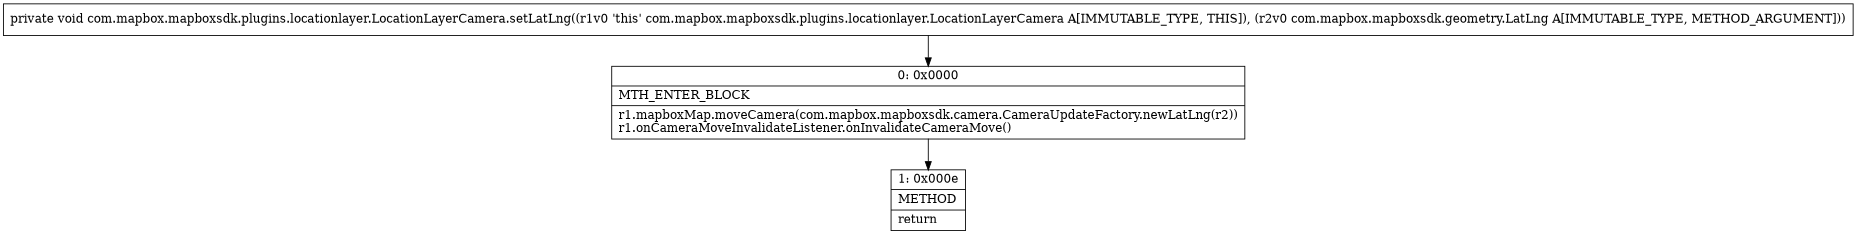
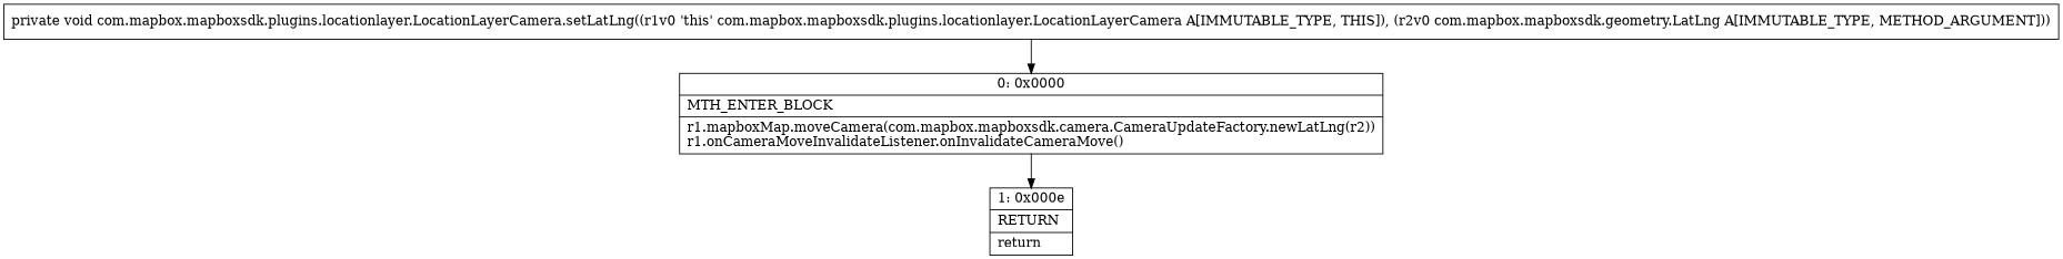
  digraph {
    node [shape=record]
    n1 [label="{0\:\ 0x0000|MTH_ENTER_BLOCK\l|r1.mapboxMap.moveCamera(com.mapbox.mapboxsdk.camera.CameraUpdateFactory.newLatLng(r2))\lr1.onCameraMoveInvalidateListener.onInvalidateCameraMove()\l}"]
-   n2 [label="{1\:\ 0x000e|METHOD\l|return\l}"]
+   n2 [label="{1\:\ 0x000e|RETURN\l|return\l}"]
    n3 [label="{private void com.mapbox.mapboxsdk.plugins.locationlayer.LocationLayerCamera.setLatLng((r1v0 'this' com.mapbox.mapboxsdk.plugins.locationlayer.LocationLayerCamera A[IMMUTABLE_TYPE, THIS]), (r2v0 com.mapbox.mapboxsdk.geometry.LatLng A[IMMUTABLE_TYPE, METHOD_ARGUMENT])) }"]
    n1 -> n2
    n3 -> n1
  }
